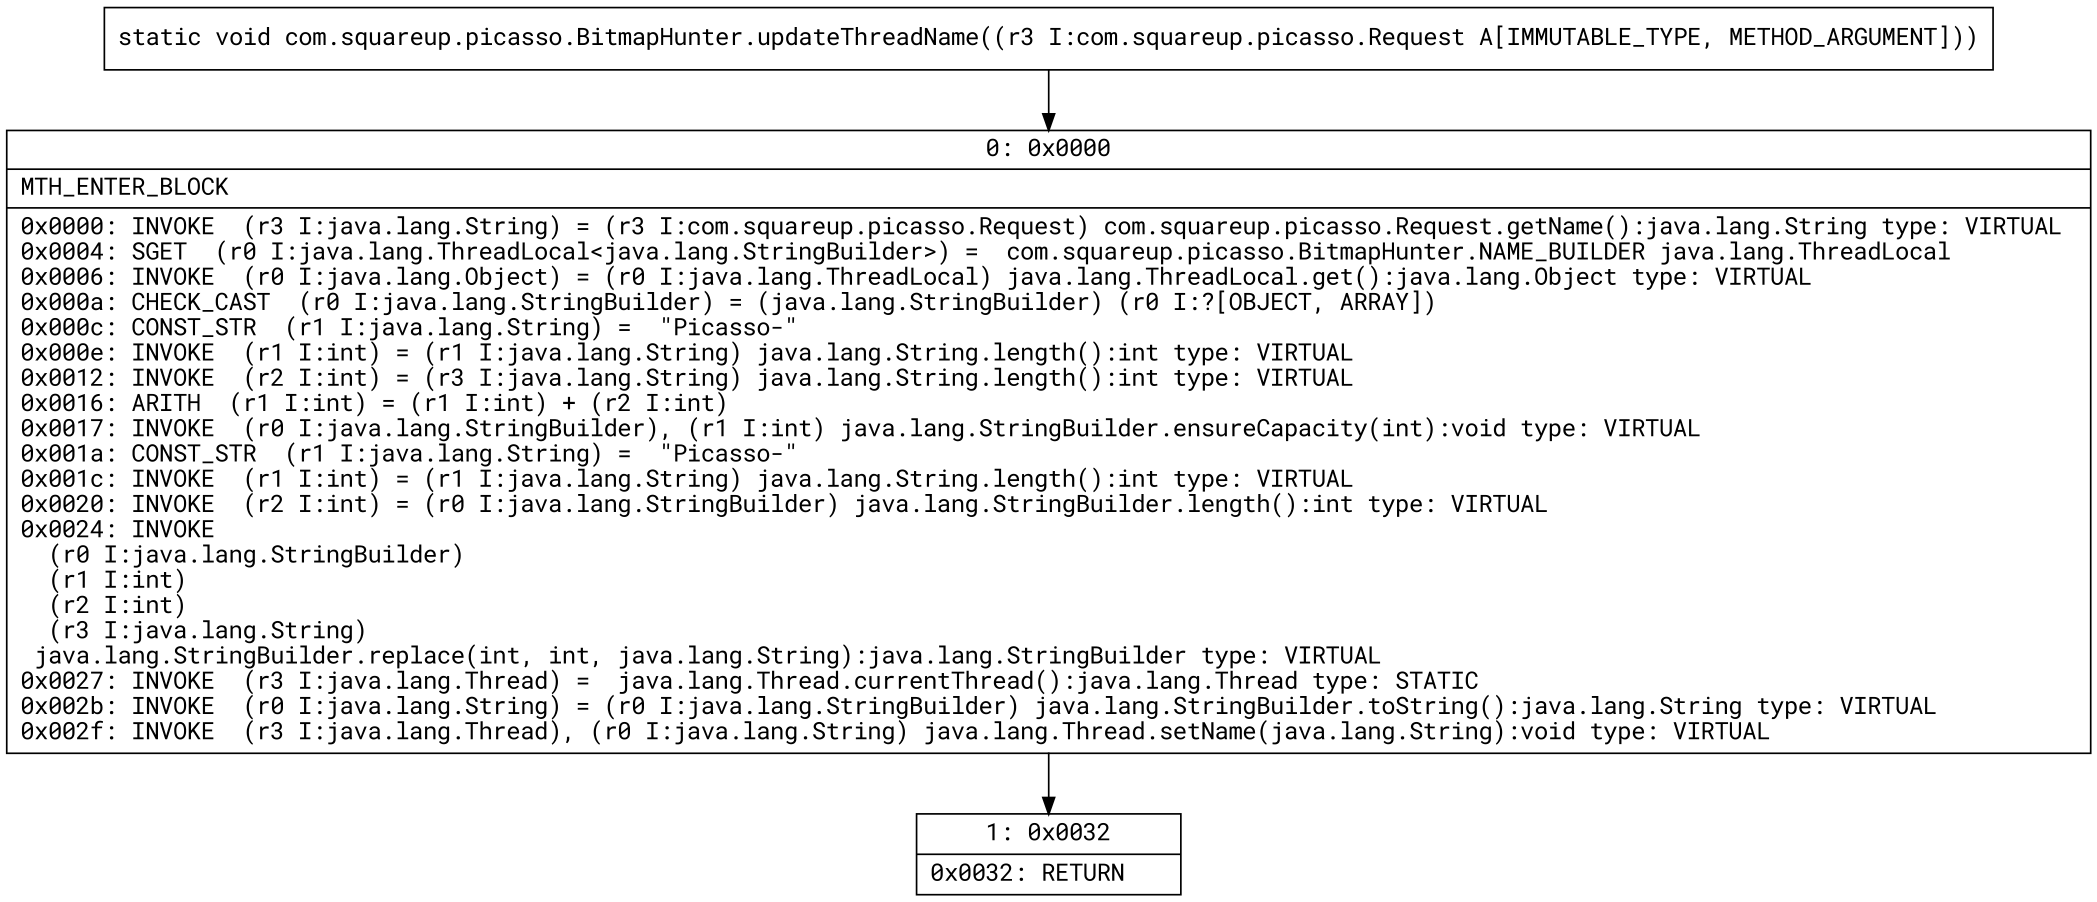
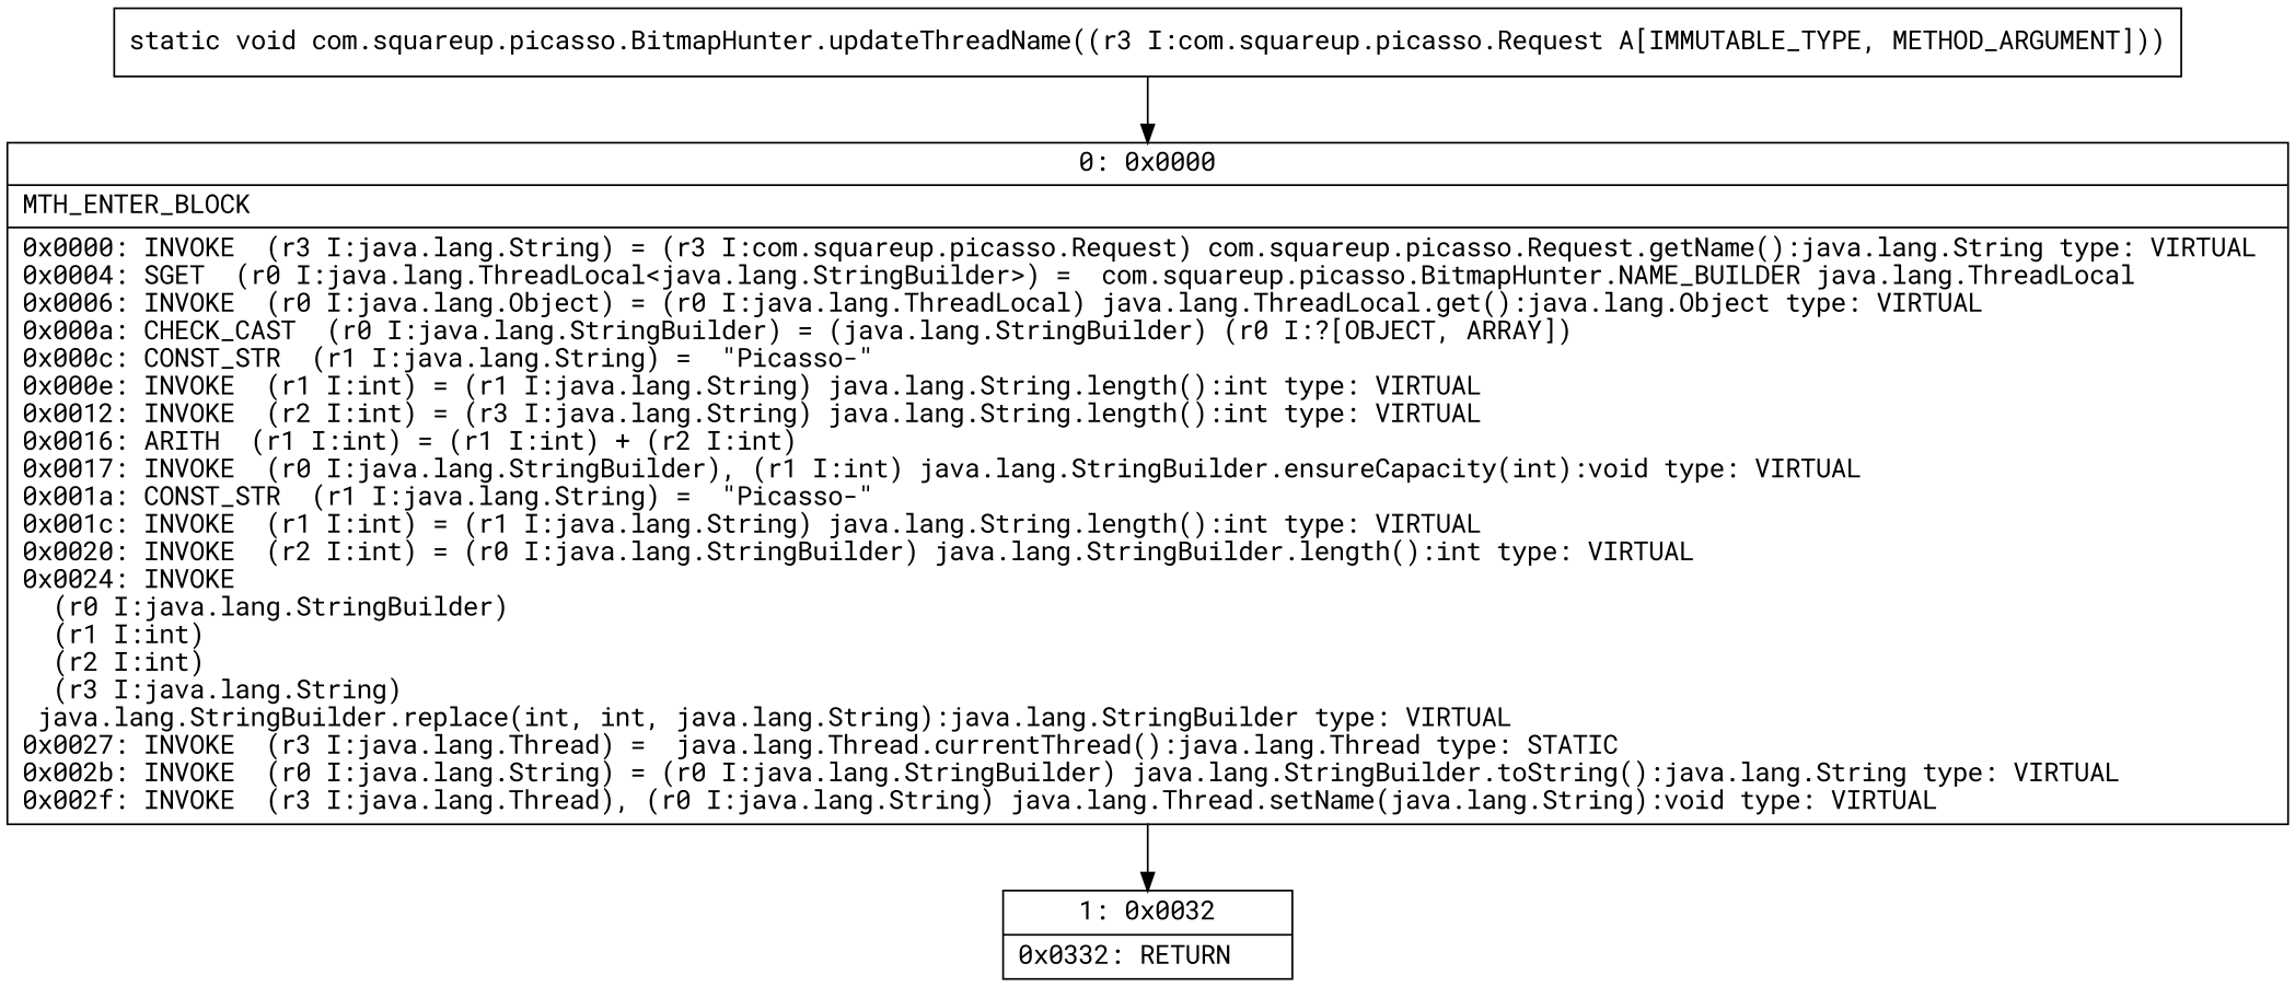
  digraph {
    fontname="Roboto Mono"
    node [shape=record fontname="Roboto Mono"]
    edge [fontname="Roboto Mono"]
    n1 [label="{0\:\ 0x0000|MTH_ENTER_BLOCK\l|0x0000: INVOKE  (r3 I:java.lang.String) = (r3 I:com.squareup.picasso.Request) com.squareup.picasso.Request.getName():java.lang.String type: VIRTUAL \l0x0004: SGET  (r0 I:java.lang.ThreadLocal\<java.lang.StringBuilder\>) =  com.squareup.picasso.BitmapHunter.NAME_BUILDER java.lang.ThreadLocal \l0x0006: INVOKE  (r0 I:java.lang.Object) = (r0 I:java.lang.ThreadLocal) java.lang.ThreadLocal.get():java.lang.Object type: VIRTUAL \l0x000a: CHECK_CAST  (r0 I:java.lang.StringBuilder) = (java.lang.StringBuilder) (r0 I:?[OBJECT, ARRAY]) \l0x000c: CONST_STR  (r1 I:java.lang.String) =  \"Picasso\-\" \l0x000e: INVOKE  (r1 I:int) = (r1 I:java.lang.String) java.lang.String.length():int type: VIRTUAL \l0x0012: INVOKE  (r2 I:int) = (r3 I:java.lang.String) java.lang.String.length():int type: VIRTUAL \l0x0016: ARITH  (r1 I:int) = (r1 I:int) + (r2 I:int) \l0x0017: INVOKE  (r0 I:java.lang.StringBuilder), (r1 I:int) java.lang.StringBuilder.ensureCapacity(int):void type: VIRTUAL \l0x001a: CONST_STR  (r1 I:java.lang.String) =  \"Picasso\-\" \l0x001c: INVOKE  (r1 I:int) = (r1 I:java.lang.String) java.lang.String.length():int type: VIRTUAL \l0x0020: INVOKE  (r2 I:int) = (r0 I:java.lang.StringBuilder) java.lang.StringBuilder.length():int type: VIRTUAL \l0x0024: INVOKE  \l  (r0 I:java.lang.StringBuilder)\l  (r1 I:int)\l  (r2 I:int)\l  (r3 I:java.lang.String)\l java.lang.StringBuilder.replace(int, int, java.lang.String):java.lang.StringBuilder type: VIRTUAL \l0x0027: INVOKE  (r3 I:java.lang.Thread) =  java.lang.Thread.currentThread():java.lang.Thread type: STATIC \l0x002b: INVOKE  (r0 I:java.lang.String) = (r0 I:java.lang.StringBuilder) java.lang.StringBuilder.toString():java.lang.String type: VIRTUAL \l0x002f: INVOKE  (r3 I:java.lang.Thread), (r0 I:java.lang.String) java.lang.Thread.setName(java.lang.String):void type: VIRTUAL \l}"]
-   n2 [label="{1\:\ 0x0032|0x0032: RETURN   \l}"]
+   n2 [label="{1\:\ 0x0032|0x0332: RETURN   \l}"]
    n3 [label="{static void com.squareup.picasso.BitmapHunter.updateThreadName((r3 I:com.squareup.picasso.Request A[IMMUTABLE_TYPE, METHOD_ARGUMENT])) }"]
    n1 -> n2
    n3 -> n1
  }
